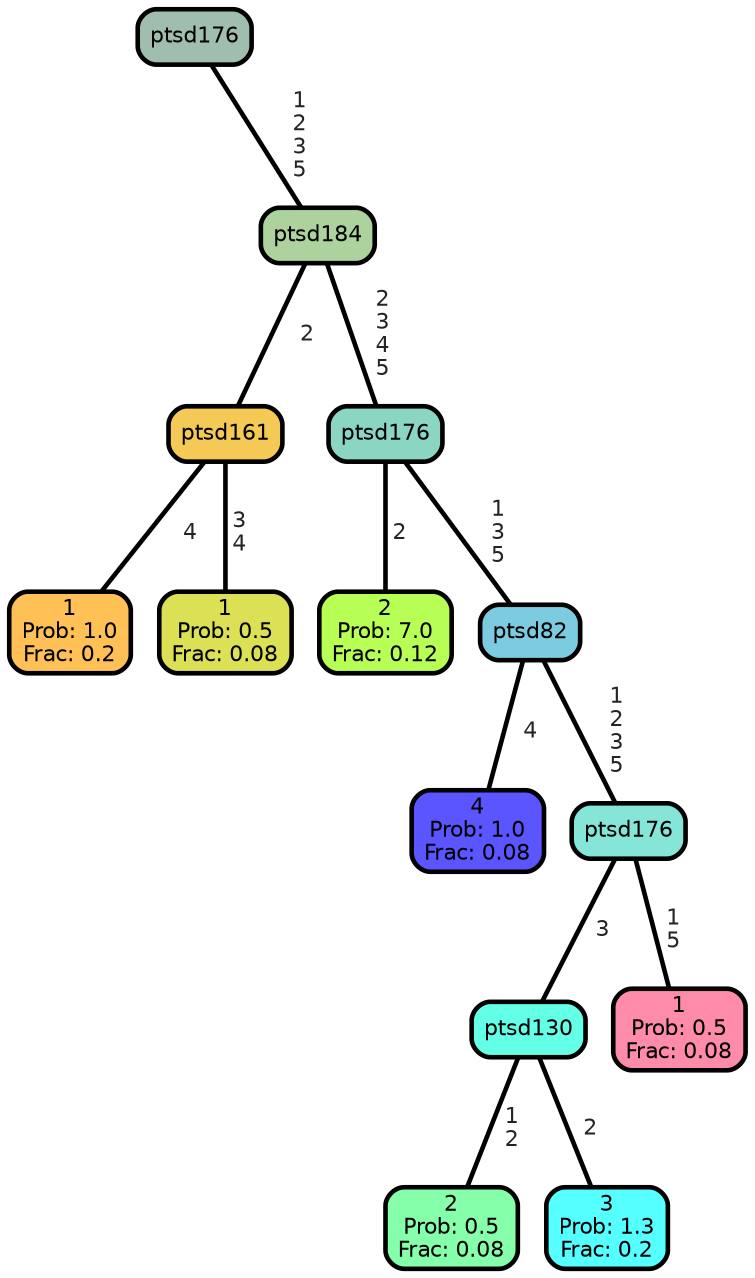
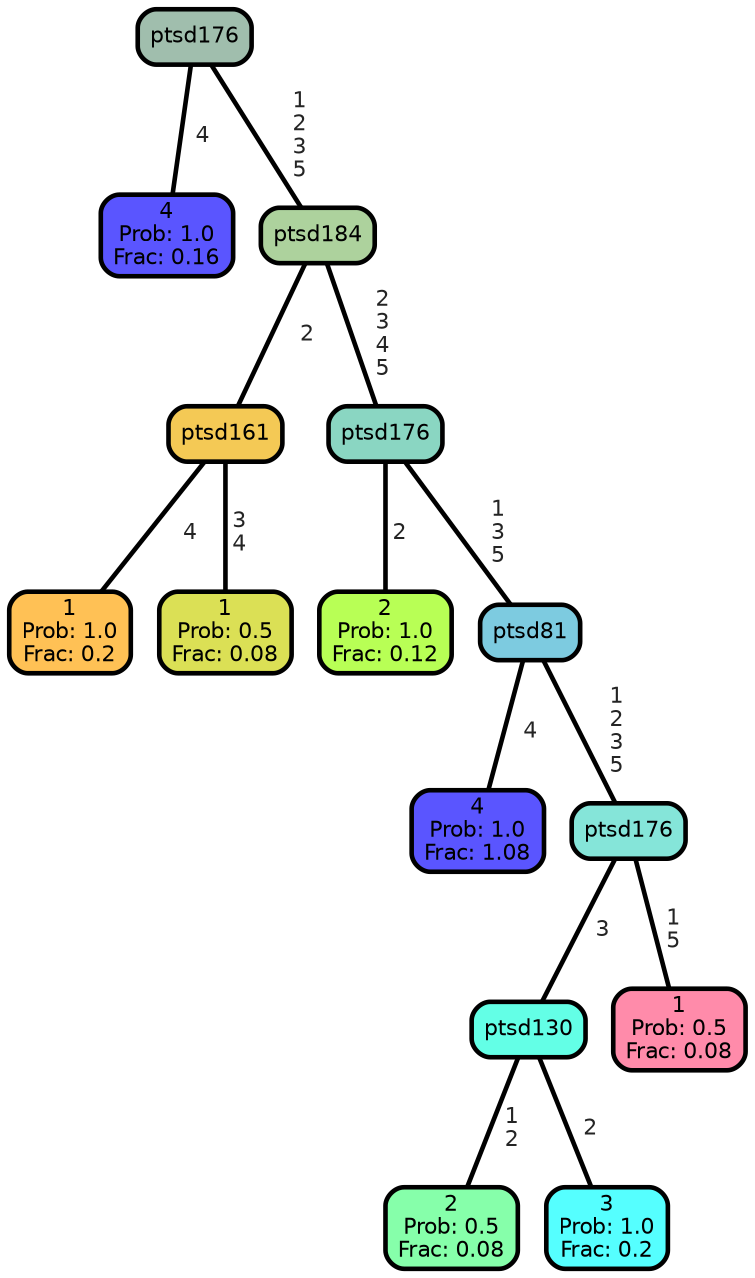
  graph {
    ranksep="0 equally"
    splines=straight
    node [color=black fillcolor="#5a55ff" fontcolor=black fontname=helvetica penwidth=3 shape=box style="filled, rounded"]
    edge [color=black fontcolor=grey14 fontname=helvetica fontweight=bold penwidth=3]
+   n1 [label="4\nProb: 1.0\nFrac: 0.16"]
    n2 [fillcolor="#a0bead" label=ptsd176]
    n3 [fillcolor="#add29d" label=ptsd184]
    n4 [fillcolor="#f4c955" label=ptsd161]
    n5 [fillcolor="#8ad6c2" label=ptsd176]
    n6 [fillcolor="#ffc155" label="1\nProb: 1.0\nFrac: 0.2"]
    n7 [fillcolor="#dbe055" label="1\nProb: 0.5\nFrac: 0.08"]
-   n8 [fillcolor="#b8ff55" label="2\nProb: 7.0\nFrac: 0.12"]
-   n9 [fillcolor="#7dcbe0" label=ptsd82]
-   n10 [label="4\nProb: 1.0\nFrac: 0.08"]
+   n8 [fillcolor="#b8ff55" label="2\nProb: 1.0\nFrac: 0.12"]
+   n9 [fillcolor="#7dcbe0" label=ptsd81]
+   n10 [label="4\nProb: 1.0\nFrac: 1.08"]
    n11 [fillcolor="#85e5d9" label=ptsd176]
    n12 [fillcolor="#63ffe6" label=ptsd130]
    n13 [fillcolor="#ff8baa" label="1\nProb: 0.5\nFrac: 0.08"]
    n14 [fillcolor="#86ffaa" label="2\nProb: 0.5\nFrac: 0.08"]
-   n15 [fillcolor="#55ffff" label="3\nProb: 1.3\nFrac: 0.2"]
+   n15 [fillcolor="#55ffff" label="3\nProb: 1.0\nFrac: 0.2"]
    subgraph sub_1 {
      rank=same
    }
+   n2 -- n1 [label=" 4"]
    n2 -- n3 [label=" 1\n 2\n 3\n 5"]
    n3 -- n4 [label=" 2"]
    n3 -- n5 [label=" 2\n 3\n 4\n 5"]
    n4 -- n6 [label=" 4"]
    n4 -- n7 [label=" 3\n 4"]
    n5 -- n8 [label=" 2"]
    n5 -- n9 [label=" 1\n 3\n 5"]
    n9 -- n10 [label=" 4"]
    n9 -- n11 [label=" 1\n 2\n 3\n 5"]
    n11 -- n12 [label=" 3"]
    n11 -- n13 [label=" 1\n 5"]
    n12 -- n14 [label=" 1\n 2"]
    n12 -- n15 [label=" 2"]
  }
